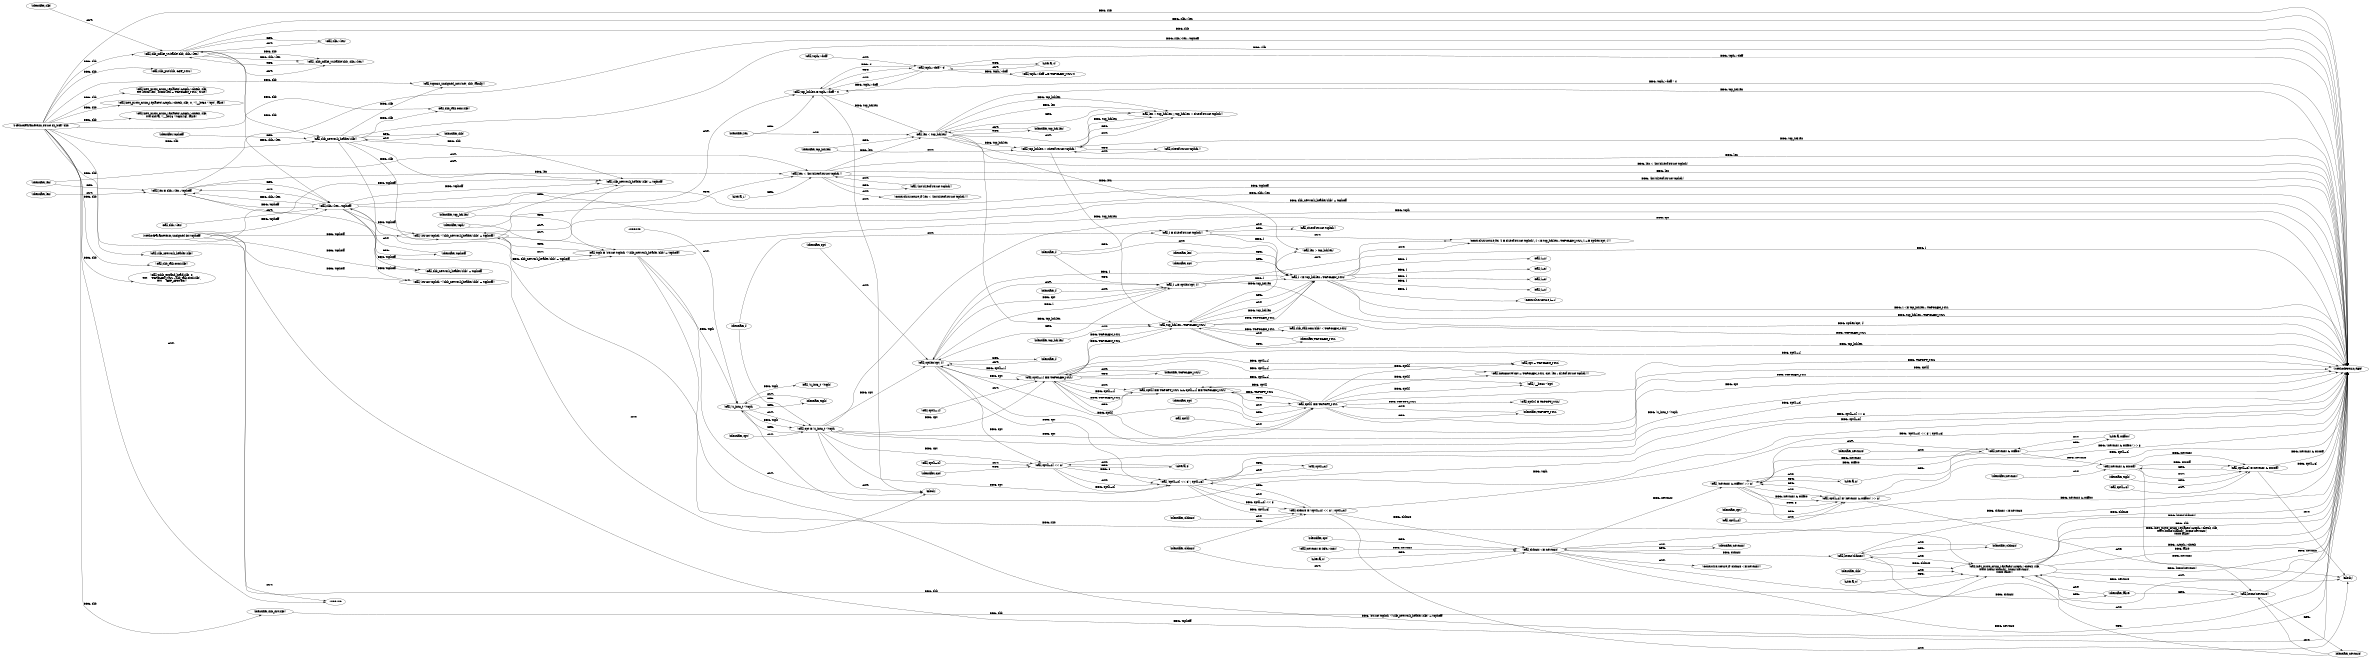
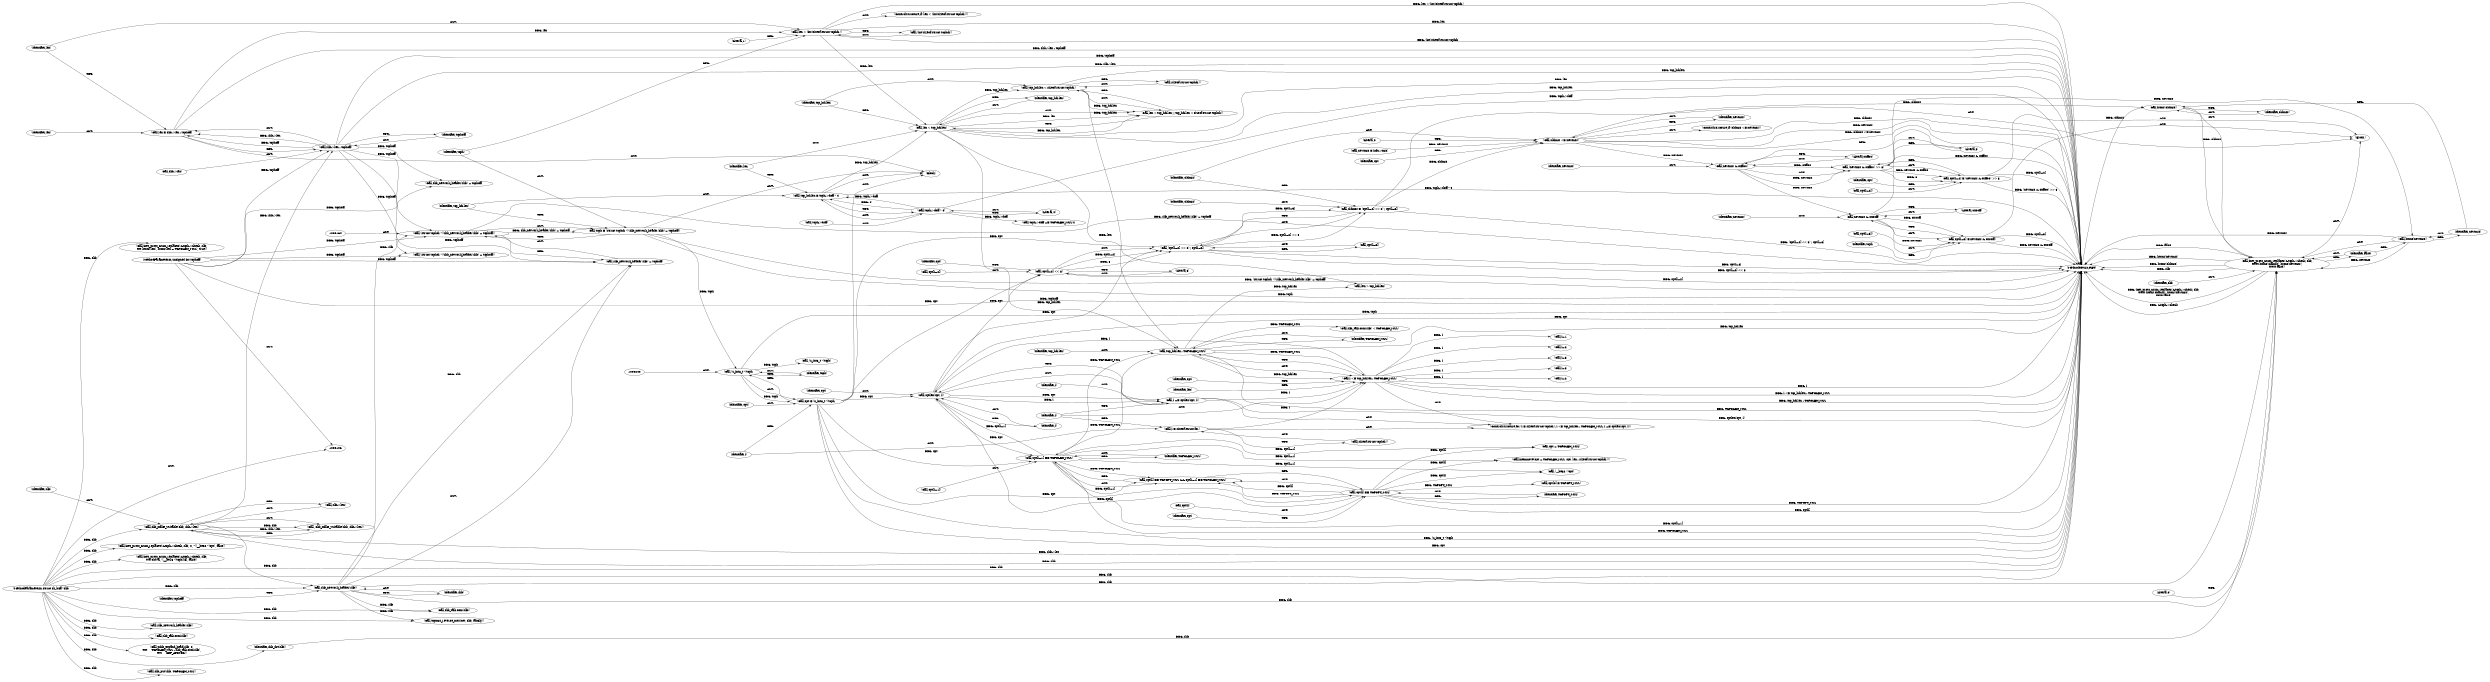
  digraph {
    rankdir=LR
    n1 [label="(Call,(opt[i+2] << 8) | opt[i+3])"]
    n2 [label="(Call,oldmss = (opt[i+2] << 8) | opt[i+3])"]
    n3 [label="(MethodReturn,RET)"]
    n4 [label="(Call,opt[i+3])"]
    n5 [label="(Call,oldmss <= newmss)"]
    n6 [label="(Block,)"]
    n7 [label="(Call,opt[i+2] << 8)"]
    n8 [label="(Literal,8)"]
    n9 [label="(Call,optlen(opt, i))"]
    n10 [label="(Call,opt[i+1] == TCPOLEN_MSS)"]
    n11 [label="(Call,i += optlen(opt, i))"]
    n12 [label="(Identifier,i)"]
    n13 [label="(Call,tcp_hdrlen - TCPOLEN_MSS)"]
    n14 [label="(Identifier,TCPOLEN_MSS)"]
    n15 [label="(Call,(__be32 *)opt)"]
    n16 [label="(Call,opt[i] == TCPOPT_MSS && opt[i+1] == TCPOLEN_MSS)"]
    n17 [label="(Call,opt + TCPOLEN_MSS)"]
    n18 [label="(Call,memmove(opt + TCPOLEN_MSS, opt, len - sizeof(struct tcphdr)))"]
    n19 [label="(Call,opt[i] == TCPOPT_MSS)"]
    n20 [label="(Call,opt[0] = TCPOPT_MSS)"]
    n21 [label="(Identifier,TCPOPT_MSS)"]
    n22 [label="(Call,i <= tcp_hdrlen - TCPOLEN_MSS)"]
    n23 [label="(ControlStructure,for (i = sizeof(struct tcphdr); i <= tcp_hdrlen - TCPOLEN_MSS; i += optlen(opt, i)))"]
    n24 [label="(Call,opt = (u_int8_t *)tcph)"]
    n25 [label="(Call,(u_int8_t *)tcph)"]
    n26 [label="(Block,)"]
    n27 [label="(Identifier,tcph)"]
    n28 [label="(Call,(u_int8_t *)tcph)"]
    n29 [label="(Call,tcph = (struct tcphdr *)(skb_network_header(skb) + tcphoff))"]
    n30 [label="(Call,(struct tcphdr *)(skb_network_header(skb) + tcphoff))"]
    n31 [label="(Call,skb_network_header(skb) + tcphoff)"]
    n32 [label="(Call,skb_network_header(skb))"]
    n33 [label="(Call,inet_proto_csum_replace2(&tcph->check, skb,\n\t\t\t\t\t\t htons(oldmss), htons(newmss),\n\t\t\t\t\t\t false))"]
    n34 [label="(Call,skb_tailroom(skb))"]
-   n35 [label="(Call,tcpmss_unsigned_mtu(net, skb, family))"]
+   n35 [label="(Call,tcpmss_reverse_mtu(net, skb, family))"]
    n36 [label="(Identifier,skb)"]
    n37 [label="(Identifier,false)"]
    n38 [label="(Call,skb_make_writable(skb, skb->len))"]
    n39 [label="(Call,skb->len - tcphoff)"]
    n40 [label="(Call,skb->len)"]
    n41 [label="(Call,!skb_make_writable(skb, skb->len))"]
    n42 [label="(Call,len = skb->len - tcphoff)"]
    n43 [label="(Call,(struct tcphdr *)(skb_network_header(skb) + tcphoff))"]
    n44 [label="(Identifier,tcphoff)"]
    n45 [label="(Call,skb_network_header(skb) + tcphoff)"]
    n46 [label="(MethodParameterIn,struct sk_buff *skb)"]
    n47 [label="(Call,skb_network_header(skb))"]
    n48 [label="(Identifier,skb_dst(skb))"]
    n49 [label="(Call,skb_tailroom(skb))"]
    n50 [label="(Call,pskb_expand_head(skb, 0,\n\t\t\t\t     TCPOLEN_MSS - skb_tailroom(skb),\n\t\t\t\t     GFP_ATOMIC))"]
-   n51 [label="(Call,skb_put(skb, GFP_MSS))"]
+   n51 [label="(Call,skb_put(skb, TCPOLEN_MSS))"]
    n52 [label="(Call,inet_proto_csum_replace2(&tcph->check, skb,\n\t\t\t\t htons(len), htons(len + TCPOLEN_MSS), true))"]
    n53 [label="(Call,inet_proto_csum_replace4(&tcph->check, skb, 0, *((__be32 *)opt), false))"]
    n54 [label="(Call,inet_proto_csum_replace2(&tcph->check, skb,\n\t\t\t\t oldval, ((__be16 *)tcph)[6], false))"]
    1000106
    n56 [label="(Call,len < (int)sizeof(struct tcphdr))"]
    n57 [label="(MethodParameterIn,unsigned int tcphoff)"]
    n58 [label="(Call,len > tcp_hdrlen)"]
    n59 [label="(Call,skb_tailroom(skb) < TCPOLEN_MSS)"]
    n60 [label="(Identifier,TCPOLEN_MSS)"]
    n61 [label="(Call,i+2)"]
    n62 [label="(Call,i+3)"]
    n63 [label="(Call,i+3)"]
    n64 [label="(Call,i+2)"]
-   n65 [label="(ControlStructure,i+1)"]
+   n65 [label="(Call,i+1)"]
    n66 [label="(Call,tcp_hdrlen < sizeof(struct tcphdr))"]
    n67 [label="(Call,sizeof(struct tcphdr))"]
    n68 [label="(Call,len < tcp_hdrlen || tcp_hdrlen < sizeof(struct tcphdr))"]
    n69 [label="(Call,len < tcp_hdrlen)"]
    n70 [label="(Identifier,tcp_hdrlen)"]
    n71 [label="(Call,(int)sizeof(struct tcphdr))"]
    n72 [label="(ControlStructure,if (len < (int)sizeof(struct tcphdr)))"]
    n73 [label="(Call,tcp_hdrlen = tcph->doff * 4)"]
    n74 [label="(Call,tcph->doff * 4)"]
    n75 [label="(Literal,4)"]
    n76 [label="(Call,tcph->doff += TCPOLEN_MSS/4)"]
-   n77 [label="(Call,i = sizeof(struct tcphdr))"]
+   n77 [label="(Call,i = sizeof(struct for))"]
    n78 [label="(Call,sizeof(struct tcphdr))"]
    n79 [label="(Call,newmss & 0xff00)"]
    n80 [label="(Call,htons(oldmss))"]
    n81 [label="(Identifier,newmss)"]
    n82 [label="(ControlStructure,if (oldmss <= newmss))"]
    n83 [label="(Call,(newmss & 0xff00) >> 8)"]
    n84 [label="(Call,newmss & 0x00ff)"]
    n85 [label="(Literal,0xff00)"]
    n86 [label="(Identifier,oldmss)"]
    n87 [label="(Call,opt[i+2] = (newmss & 0xff00) >> 8)"]
    n88 [label="(Literal,8)"]
    n89 [label="(Call,opt[i+3] = newmss & 0x00ff)"]
    n90 [label="(Call,htons(newmss))"]
+   n91 [label="(Literal,0x00ff)"]
    n92 [label="(Identifier,newmss)"]
    n93 [label="(Identifier,opt)"]
    n94 [label="(Identifier,skb)"]
    n95 [label="(Identifier,newmss)"]
    n96 [label="(Identifier,len)"]
    n97 [label="(Identifier,tcph)"]
    n98 [label="(Identifier,len)"]
    n99 [label="(Identifier,opt)"]
    n100 [label="(Call,opt[i+3])"]
    n101 [label="(Identifier,tcp_hdrlen)"]
    n102 [label="(Identifier,len)"]
    n103 [label="(Call,newmss = info->mss)"]
    n104 [label="(Identifier,opt)"]
    n105 [label="(Call,opt[i+1])"]
    n106 [label="(Identifier,oldmss)"]
    n107 [label="(Identifier,i)"]
    n108 [label="(Identifier,opt)"]
    n109 [label="(Call,skb->len)"]
    n110 [label="(Identifier,opt)"]
    n111 [label="(Call,tcph->doff)"]
    n112 [label="(Literal,1)"]
    n113 [label="(Identifier,i)"]
    n114 [label="(Identifier,skb)"]
    n115 [label="(Literal,0)"]
    n116 [label="(Call,opt[i+2])"]
    n117 [label="(Identifier,i)"]
    n118 [label="(Literal,0)"]
    n119 [label="(Identifier,tcp_hdrlen)"]
    n120 [label="(Identifier,len)"]
    n121 [label="(Identifier,opt)"]
    n122 [label="(Identifier,oldmss)"]
    n123 [label="(Identifier,newmss)"]
    n124 [label="(Call,opt[i+2])"]
    n125 [label="(Identifier,tcphoff)"]
    n126 [label="(Identifier,opt)"]
    n127 [label="(Identifier,tcph)"]
    n128 [label="(Call,opt[i])"]
    n129 [label="(Identifier,tcp_hdrlen)"]
    1000240
+   1000164
    n1 -> n2 [label="AST: "]
    n1 -> n2 [label="DDG: opt[i+2] << 8"]
    n1 -> n2 [label="DDG: opt[i+3]"]
    n1 -> n3 [label="DDG: opt[i+3]"]
    n1 -> n3 [label="DDG: opt[i+2] << 8"]
    n1 -> n4 [label="CFG: "]
    n2 -> n1 [label="CFG: "]
    n2 -> n3 [label="DDG: (opt[i+2] << 8) | opt[i+3]"]
    n2 -> n5 [label="DDG: oldmss"]
    n2 -> n6 [label="AST: "]
    n4 -> n1 [label="AST: "]
    n5 -> n3 [label="DDG: oldmss"]
    n5 -> n3 [label="DDG: newmss"]
    n5 -> n3 [label="DDG: oldmss <= newmss"]
-   n5 -> n83 [label="DDG: newmss"]
+   n5 -> n79 [label="DDG: newmss"]
    n5 -> n80 [label="DDG: oldmss"]
    n5 -> n81 [label="CFG: "]
    n5 -> n82 [label="AST: "]
    n7 -> n1 [label="AST: "]
    n7 -> n1 [label="DDG: opt[i+2]"]
    n7 -> n1 [label="DDG: 8"]
    n7 -> n3 [label="DDG: opt[i+2]"]
    n7 -> n8 [label="CFG: "]
    n8 -> n7 [label="AST: "]
    n9 -> n1 [label="DDG: opt"]
    n9 -> n3 [label="DDG: opt"]
    n9 -> n7 [label="DDG: opt"]
    n9 -> n10 [label="DDG: opt"]
    n9 -> n11 [label="AST: "]
    n9 -> n11 [label="DDG: opt"]
    n9 -> n11 [label="DDG: i"]
    n9 -> n12 [label="CFG: "]
    n10 -> n3 [label="DDG: opt[i+1]"]
    n10 -> n3 [label="DDG: TCPOLEN_MSS"]
    n10 -> n9 [label="DDG: opt[i+1]"]
    n10 -> n13 [label="DDG: TCPOLEN_MSS"]
    n10 -> n14 [label="CFG: "]
    n10 -> n15 [label="DDG: opt[i+1]"]
    n10 -> n16 [label="AST: "]
    n10 -> n16 [label="DDG: opt[i+1]"]
    n10 -> n16 [label="DDG: TCPOLEN_MSS"]
    n10 -> n17 [label="DDG: opt[i+1]"]
    n10 -> n18 [label="DDG: opt[i+1]"]
    n11 -> n3 [label="DDG: optlen(opt, i)"]
    n11 -> n9 [label="CFG: "]
    n11 -> n22 [label="DDG: i"]
    n11 -> n23 [label="AST: "]
    n12 -> n9 [label="AST: "]
    n13 -> n3 [label="DDG: TCPOLEN_MSS"]
    n13 -> n3 [label="DDG: tcp_hdrlen"]
    n13 -> n10 [label="DDG: TCPOLEN_MSS"]
    n13 -> n22 [label="AST: "]
    n13 -> n22 [label="DDG: tcp_hdrlen"]
    n13 -> n22 [label="DDG: TCPOLEN_MSS"]
    n13 -> n58 [label="DDG: tcp_hdrlen"]
    n13 -> n59 [label="DDG: TCPOLEN_MSS"]
    n13 -> n60 [label="CFG: "]
    n14 -> n10 [label="AST: "]
    n16 -> n10 [label="CFG: "]
    n16 -> n19 [label="CFG: "]
    n19 -> n3 [label="DDG: TCPOPT_MSS"]
    n19 -> n3 [label="DDG: opt[i]"]
    n19 -> n9 [label="DDG: opt[i]"]
    n19 -> n15 [label="DDG: opt[i]"]
    n19 -> n16 [label="AST: "]
    n19 -> n16 [label="DDG: opt[i]"]
    n19 -> n16 [label="DDG: TCPOPT_MSS"]
    n19 -> n17 [label="DDG: opt[i]"]
    n19 -> n18 [label="DDG: opt[i]"]
    n19 -> n20 [label="DDG: TCPOPT_MSS"]
    n19 -> n21 [label="CFG: "]
    n21 -> n19 [label="AST: "]
    n22 -> n3 [label="DDG: i"]
    n22 -> n3 [label="DDG: i <= tcp_hdrlen - TCPOLEN_MSS"]
    n22 -> n3 [label="DDG: tcp_hdrlen - TCPOLEN_MSS"]
    n22 -> n9 [label="DDG: i"]
    n22 -> n13 [label="CFG: "]
    n22 -> n23 [label="AST: "]
    n22 -> n61 [label="DDG: i"]
    n22 -> n62 [label="DDG: i"]
    n22 -> n63 [label="DDG: i"]
    n22 -> n64 [label="DDG: i"]
    n22 -> n65 [label="DDG: i"]
    n24 -> n1 [label="DDG: opt"]
    n24 -> n3 [label="DDG: (u_int8_t *)tcph"]
    n24 -> n3 [label="DDG: opt"]
    n24 -> n7 [label="DDG: opt"]
    n24 -> n9 [label="DDG: opt"]
    n24 -> n10 [label="DDG: opt"]
    n24 -> n19 [label="DDG: opt"]
    n24 -> n25 [label="CFG: "]
    n24 -> n26 [label="AST: "]
    n25 -> n3 [label="DDG: tcph"]
    n25 -> n24 [label="AST: "]
    n25 -> n24 [label="DDG: tcph"]
    n25 -> n27 [label="CFG: "]
    n25 -> n28 [label="DDG: tcph"]
    n27 -> n25 [label="AST: "]
    n29 -> n3 [label="DDG: (struct tcphdr *)(skb_network_header(skb) + tcphoff)"]
    n29 -> n3 [label="DDG: tcph"]
    n29 -> n25 [label="DDG: tcph"]
    n29 -> n26 [label="AST: "]
    n29 -> n30 [label="CFG: "]
    n30 -> n3 [label="DDG: skb_network_header(skb) + tcphoff"]
    n30 -> n29 [label="AST: "]
    n30 -> n29 [label="DDG: skb_network_header(skb) + tcphoff"]
    n30 -> n31 [label="CFG: "]
    n31 -> n30 [label="AST: "]
    n32 -> n3 [label="DDG: skb"]
    n32 -> n30 [label="DDG: skb"]
    n32 -> n31 [label="AST: "]
    n32 -> n31 [label="DDG: skb"]
    n32 -> n33 [label="DDG: skb"]
    n32 -> n34 [label="DDG: skb"]
    n32 -> n35 [label="DDG: skb"]
    n32 -> n36 [label="CFG: "]
    n33 -> n3 [label="DDG: inet_proto_csum_replace2(&tcph->check, skb,\n\t\t\t\t\t\t htons(oldmss), htons(newmss),\n\t\t\t\t\t\t false)"]
    n33 -> n3 [label="DDG: &tcph->check"]
    n33 -> n3 [label="DDG: false"]
    n33 -> n3 [label="DDG: htons(newmss)"]
    n33 -> n3 [label="DDG: htons(oldmss)"]
    n33 -> n3 [label="DDG: skb"]
    n33 -> n6 [label="AST: "]
    n33 -> n37 [label="CFG: "]
    n36 -> n32 [label="AST: "]
    n37 -> n33 [label="AST: "]
    n37 -> n90 [label="CFG: "]
    n38 -> n3 [label="DDG: skb->len"]
    n38 -> n3 [label="DDG: skb"]
    n38 -> n32 [label="DDG: skb"]
    n38 -> n39 [label="DDG: skb->len"]
    n38 -> n40 [label="CFG: "]
    n38 -> n41 [label="AST: "]
    n38 -> n41 [label="DDG: skb"]
    n38 -> n41 [label="DDG: skb->len"]
    n39 -> n3 [label="DDG: tcphoff"]
    n39 -> n3 [label="DDG: skb->len"]
    n39 -> n30 [label="DDG: tcphoff"]
    n39 -> n31 [label="DDG: tcphoff"]
    n39 -> n42 [label="AST: "]
    n39 -> n42 [label="DDG: skb->len"]
    n39 -> n42 [label="DDG: tcphoff"]
    n39 -> n43 [label="DDG: tcphoff"]
    n39 -> n44 [label="CFG: "]
    n39 -> n45 [label="DDG: tcphoff"]
    n40 -> n38 [label="AST: "]
    n41 -> n38 [label="CFG: "]
    n42 -> n3 [label="DDG: skb->len - tcphoff"]
    n42 -> n26 [label="AST: "]
    n42 -> n39 [label="CFG: "]
    n42 -> n56 [label="DDG: len"]
    n44 -> n39 [label="AST: "]
    n46 -> n3 [label="DDG: skb"]
    n46 -> n32 [label="DDG: skb"]
    n46 -> n33 [label="DDG: skb"]
    n46 -> n34 [label="DDG: skb"]
    n46 -> n35 [label="DDG: skb"]
    n46 -> n38 [label="DDG: skb"]
    n46 -> n47 [label="DDG: skb"]
    n46 -> n48 [label="DDG: skb"]
    n46 -> n49 [label="DDG: skb"]
    n46 -> n50 [label="DDG: skb"]
    n46 -> n51 [label="DDG: skb"]
    n46 -> n52 [label="DDG: skb"]
    n46 -> n53 [label="DDG: skb"]
    n46 -> n54 [label="DDG: skb"]
    n46 -> 1000106 [label="AST: "]
    n48 -> n33 [label="DDG: skb"]
    n56 -> n3 [label="DDG: len < (int)sizeof(struct tcphdr)"]
    n56 -> n3 [label="DDG: len"]
    n56 -> n3 [label="DDG: (int)sizeof(struct tcphdr)"]
    n56 -> n69 [label="DDG: len"]
    n56 -> n71 [label="CFG: "]
    n56 -> n72 [label="AST: "]
    n57 -> n3 [label="DDG: tcphoff"]
    n57 -> n30 [label="DDG: tcphoff"]
    n57 -> n31 [label="DDG: tcphoff"]
    n57 -> n39 [label="DDG: tcphoff"]
    n57 -> n43 [label="DDG: tcphoff"]
    n57 -> n45 [label="DDG: tcphoff"]
    n57 -> 1000106 [label="AST: "]
    n60 -> n13 [label="AST: "]
    n66 -> n3 [label="DDG: tcp_hdrlen"]
    n66 -> n13 [label="DDG: tcp_hdrlen"]
    n66 -> n67 [label="CFG: "]
    n66 -> n68 [label="AST: "]
    n66 -> n68 [label="DDG: tcp_hdrlen"]
    n67 -> n66 [label="AST: "]
    n68 -> n66 [label="CFG: "]
    n68 -> n69 [label="CFG: "]
    n69 -> n3 [label="DDG: len"]
    n69 -> n3 [label="DDG: tcp_hdrlen"]
    n69 -> n13 [label="DDG: tcp_hdrlen"]
    n69 -> n58 [label="DDG: len"]
    n69 -> n66 [label="DDG: tcp_hdrlen"]
    n69 -> n68 [label="AST: "]
    n69 -> n68 [label="DDG: len"]
    n69 -> n68 [label="DDG: tcp_hdrlen"]
    n69 -> n70 [label="CFG: "]
    n70 -> n69 [label="AST: "]
    n71 -> n56 [label="AST: "]
    n73 -> n3 [label="DDG: tcph->doff * 4"]
    n73 -> n26 [label="AST: "]
    n73 -> n69 [label="DDG: tcp_hdrlen"]
    n73 -> n74 [label="CFG: "]
    n74 -> n3 [label="DDG: tcph->doff"]
    n74 -> n73 [label="AST: "]
    n74 -> n73 [label="DDG: tcph->doff"]
    n74 -> n73 [label="DDG: 4"]
    n74 -> n75 [label="CFG: "]
    n74 -> n76 [label="DDG: tcph->doff"]
    n75 -> n74 [label="AST: "]
    n77 -> n22 [label="DDG: i"]
    n77 -> n23 [label="AST: "]
    n77 -> n78 [label="CFG: "]
    n78 -> n77 [label="AST: "]
    n79 -> n83 [label="AST: "]
    n79 -> n83 [label="DDG: newmss"]
    n79 -> n83 [label="DDG: 0xff00"]
    n79 -> n84 [label="DDG: newmss"]
    n79 -> n85 [label="CFG: "]
-   n80 -> n3 [label="DDG: oldmss"]
+   n3 -> n80 [label="DDG: oldmss"]
    n80 -> n33 [label="AST: "]
    n80 -> n33 [label="DDG: oldmss"]
    n80 -> n86 [label="CFG: "]
    n81 -> n5 [label="AST: "]
    n83 -> n3 [label="DDG: newmss & 0xff00"]
    n83 -> n87 [label="AST: "]
    n83 -> n87 [label="DDG: newmss & 0xff00"]
    n83 -> n87 [label="DDG: 8"]
    n83 -> n88 [label="CFG: "]
    n84 -> n89 [label="AST: "]
    n84 -> n89 [label="DDG: newmss"]
    n84 -> n89 [label="DDG: 0x00ff"]
    n84 -> n90 [label="DDG: newmss"]
+   n84 -> n91 [label="CFG: "]
    n85 -> n79 [label="AST: "]
    n86 -> n80 [label="AST: "]
    n87 -> n3 [label="DDG: opt[i+2]"]
    n87 -> n3 [label="DDG: (newmss & 0xff00) >> 8"]
    n87 -> n6 [label="AST: "]
    n87 -> n83 [label="CFG: "]
    n88 -> n79 [label="CFG: "]
    n88 -> n83 [label="AST: "]
    n89 -> n3 [label="DDG: newmss & 0x00ff"]
    n89 -> n3 [label="DDG: opt[i+3]"]
    n89 -> n6 [label="AST: "]
    n89 -> n84 [label="CFG: "]
    n90 -> n3 [label="DDG: newmss"]
    n90 -> n33 [label="AST: "]
    n90 -> n33 [label="DDG: newmss"]
    n90 -> n92 [label="CFG: "]
+   n91 -> n84 [label="AST: "]
    n92 -> n80 [label="CFG: "]
    n92 -> n90 [label="AST: "]
    n93 -> n87 [label="CFG: "]
    n94 -> n38 [label="AST: "]
    n95 -> n84 [label="AST: "]
    n96 -> n22 [label="CFG: "]
    n97 -> n29 [label="AST: "]
    n97 -> n56 [label="CFG: "]
    n98 -> n42 [label="CFG: "]
    n98 -> n56 [label="AST: "]
    n99 -> n7 [label="CFG: "]
    n100 -> n89 [label="AST: "]
    n101 -> n66 [label="AST: "]
    n101 -> n69 [label="CFG: "]
    n102 -> n69 [label="AST: "]
    n102 -> n73 [label="CFG: "]
    n103 -> n5 [label="DDG: newmss"]
    n104 -> n5 [label="CFG: "]
    n105 -> n10 [label="AST: "]
    n106 -> n2 [label="AST: "]
    n107 -> n11 [label="AST: "]
    n108 -> n9 [label="AST: "]
    n109 -> n39 [label="AST: "]
    n110 -> n24 [label="AST: "]
    n111 -> n74 [label="AST: "]
    n112 -> n56 [label="CFG: "]
    n113 -> n24 [label="CFG: "]
    n113 -> n77 [label="AST: "]
    n114 -> n33 [label="AST: "]
    n115 -> n5 [label="CFG: "]
    n116 -> n87 [label="AST: "]
    n117 -> n11 [label="CFG: "]
    n117 -> n22 [label="AST: "]
    n117 -> n77 [label="CFG: "]
    n118 -> n33 [label="CFG: "]
    n119 -> n29 [label="CFG: "]
    n119 -> n73 [label="AST: "]
    n120 -> n42 [label="AST: "]
    n121 -> n19 [label="CFG: "]
    n122 -> n2 [label="CFG: "]
    n122 -> n5 [label="AST: "]
    n123 -> n79 [label="AST: "]
    n124 -> n7 [label="AST: "]
    n125 -> n32 [label="CFG: "]
    n126 -> n22 [label="CFG: "]
    n127 -> n89 [label="CFG: "]
    n128 -> n19 [label="AST: "]
    n129 -> n13 [label="AST: "]
    1000240 -> n25 [label="AST: "]
+   1000164 -> n30 [label="AST: "]
  }
